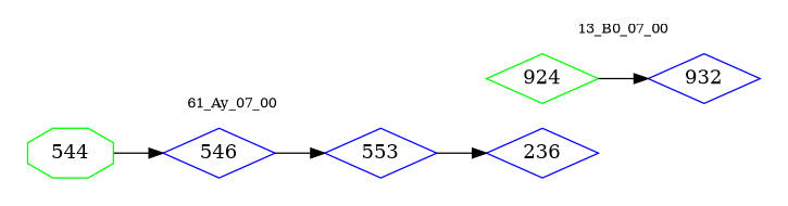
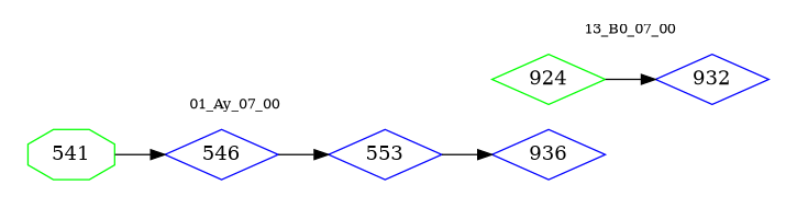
  digraph {
    rankdir=LR
    node [color=blue shape=diamond]
    edge [color=black]
-   n1 [color=green label=544 shape=octagon]
+   n1 [color=green label=541 shape=octagon]
    n2 [label=546]
    n3 [label=553]
    n4 [color=green label=924]
    n5 [label=932]
-   n6 [label=236]
+   n6 [label=936]
    subgraph cluster_1 {
      color=white
      fontsize=10
-     label="61_Ay_07_00"
+     label="01_Ay_07_00"
      n1
      n2
      n3
    }
    subgraph cluster_2 {
      color=white
      fontsize=10
      label="13_B0_07_00"
      n4
      n5
      n6
    }
    n1 -> n2
    n2 -> n3
    n3 -> n6
    n4 -> n5
  }
